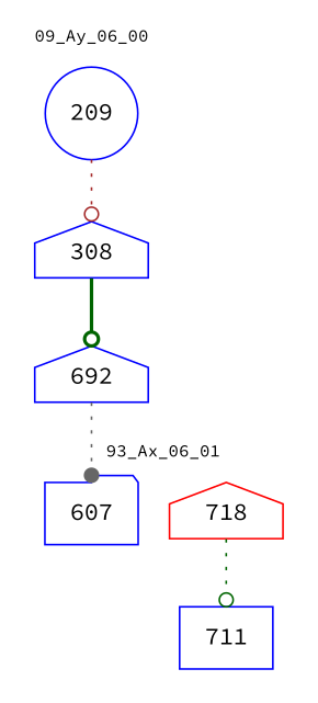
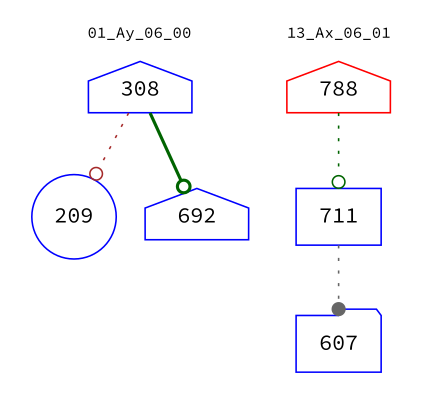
  digraph {
    fontname="Source Code Pro"
    node [color=blue fontname="Source Code Pro" shape=house]
    edge [arrowhead=odot color=darkgreen fontname="Source Code Pro" style=dotted]
    n1 [label=209 shape=circle]
    n2 [label=308]
    n3 [label=692]
-   n4 [color=red label=718]
+   n4 [color=red label=788]
    n5 [label=711 shape=box]
    n6 [label=607 shape=folder]
    subgraph cluster_1 {
      color=white
      fontsize=10
-     label="09_Ay_06_00"
+     label="01_Ay_06_00"
      n1
      n2
      n3
    }
    subgraph cluster_2 {
      color=white
      fontsize=10
-     label="93_Ax_06_01"
+     label="13_Ax_06_01"
      n4
      n5
      n6
    }
-   n1 -> n2 [color=brown]
+   n2 -> n1 [color=brown]
    n2 -> n3 [style=bold]
    n4 -> n5
-   n3 -> n6 [arrowhead=dot color=gray40]
+   n5 -> n6 [arrowhead=dot color=gray40]
  }
